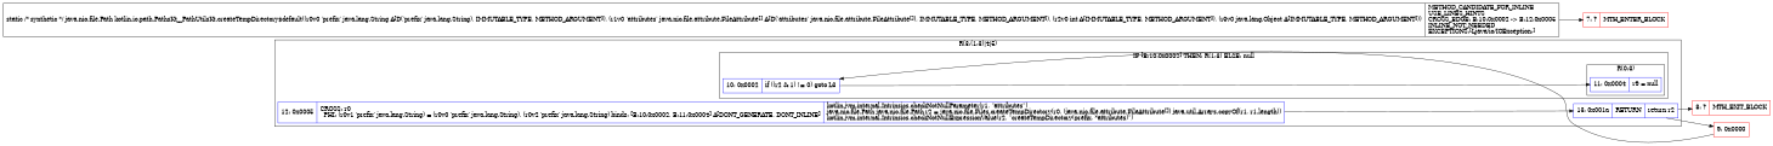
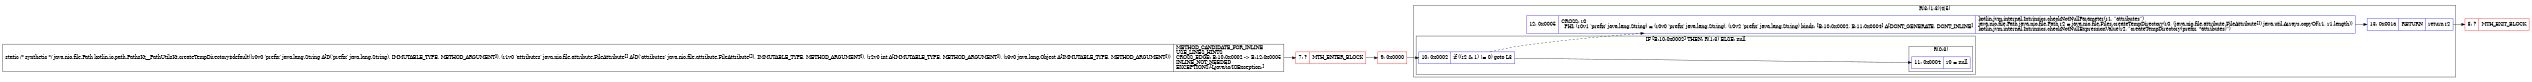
  digraph {
    rankdir=LR
    node [color=blue shape=record]
-   n1 [label="{11\:\ 0x0004|r9 = null\l}"]
+   n1 [label="{11\:\ 0x0004|r0 = null\l}"]
    n2 [label="{10\:\ 0x0002|if ((r2 & 1) != 0) goto L3\l}"]
    n3 [label="{12\:\ 0x0005|CROSS: r0 \l  PHI: (r0v1 'prefix' java.lang.String) = (r0v0 'prefix' java.lang.String), (r0v2 'prefix' java.lang.String) binds: [B:10:0x0002, B:11:0x0004] A[DONT_GENERATE, DONT_INLINE]\l|kotlin.jvm.internal.Intrinsics.checkNotNullParameter(r1, \"attributes\")\ljava.nio.file.Path java.nio.file.Path r2 = java.nio.file.Files.createTempDirectory(r0, (java.nio.file.attribute.FileAttribute[]) java.util.Arrays.copyOf(r1, r1.length))\lkotlin.jvm.internal.Intrinsics.checkNotNullExpressionValue(r2, \"createTempDirectory(prefix, *attributes)\")\l}"]
    n4 [label="{13\:\ 0x001a|RETURN\l|return r2\l}"]
    n5 [color=red label="{8\:\ ?|MTH_EXIT_BLOCK\l}"]
    n6 [color=red label="{7\:\ ?|MTH_ENTER_BLOCK\l}"]
    n7 [color=red label="{9\:\ 0x0000}"]
    n8 [label="{static \/* synthetic *\/ java.nio.file.Path kotlin.io.path.PathsKt__PathUtilsKt.createTempDirectory$default((r0v0 'prefix' java.lang.String A[D('prefix' java.lang.String), IMMUTABLE_TYPE, METHOD_ARGUMENT]), (r1v0 'attributes' java.nio.file.attribute.FileAttribute[] A[D('attributes' java.nio.file.attribute.FileAttribute[]), IMMUTABLE_TYPE, METHOD_ARGUMENT]), (r2v0 int A[IMMUTABLE_TYPE, METHOD_ARGUMENT]), (r3v0 java.lang.Object A[IMMUTABLE_TYPE, METHOD_ARGUMENT]))  | METHOD_CANDIDATE_FOR_INLINE\lUSE_LINES_HINTS\lCROSS_EDGE: B:10:0x0002 \-\> B:12:0x0005\lINLINE_NOT_NEEDED\lEXCEPTIONS:[Ljava\/io\/IOException;]\l}" color=""]
    subgraph cluster_1 {
      label="R(3:(1:3)|4|5)"
      n3
      n4
      subgraph cluster_2 {
        label="IF [B:10:0x0002] THEN: R(1:3) ELSE: null"
        n2
        subgraph cluster_3 {
          label="R(0:3)"
          n1
        }
      }
    }
    n2 -> n1
+   n2 -> n3 [style=dashed]
    n3 -> n4
    n4 -> n5
-   n4 -> n7
+   n6 -> n7
    n7 -> n2
    n8 -> n6
  }
